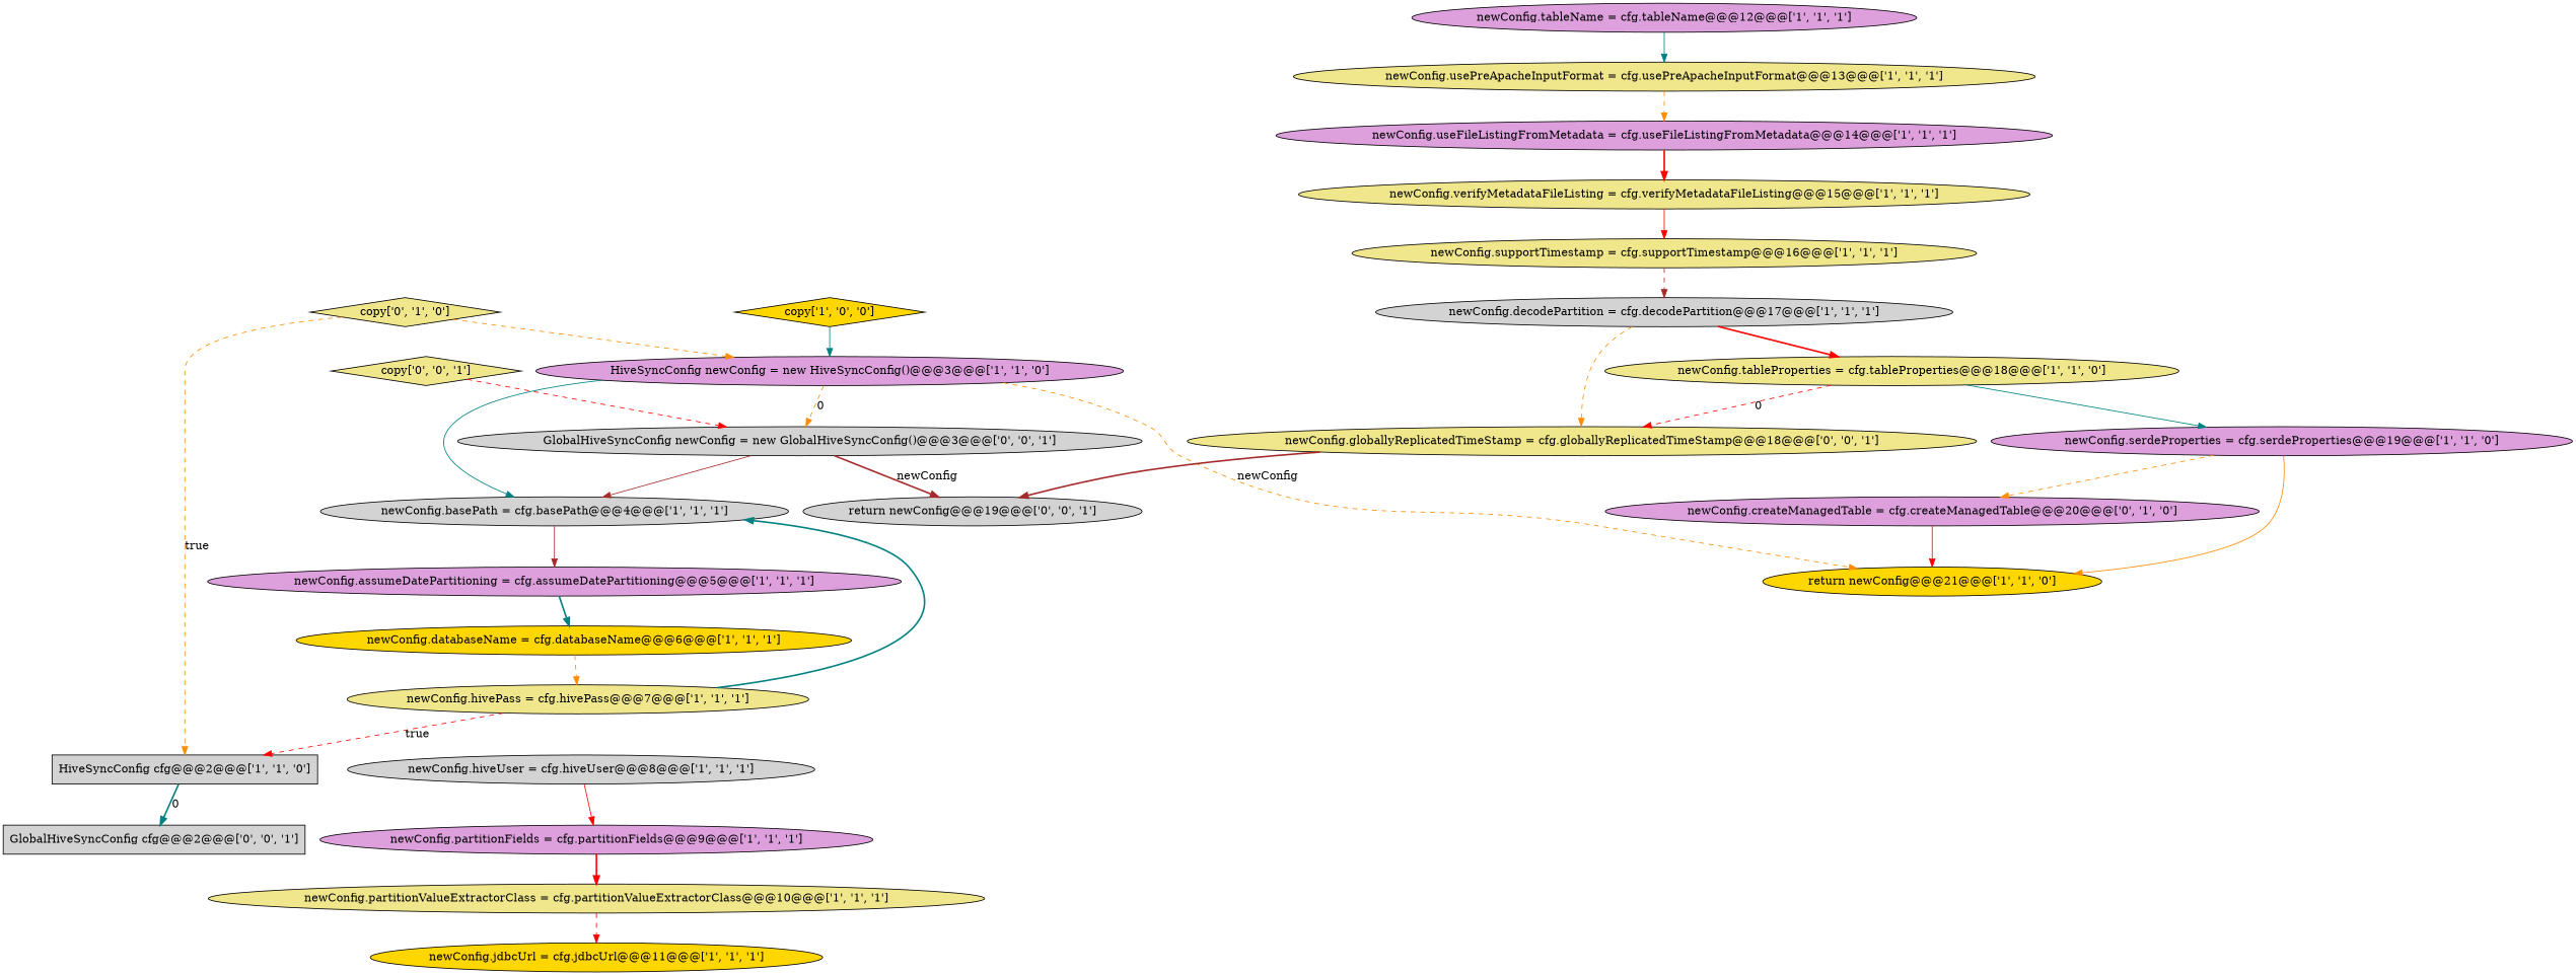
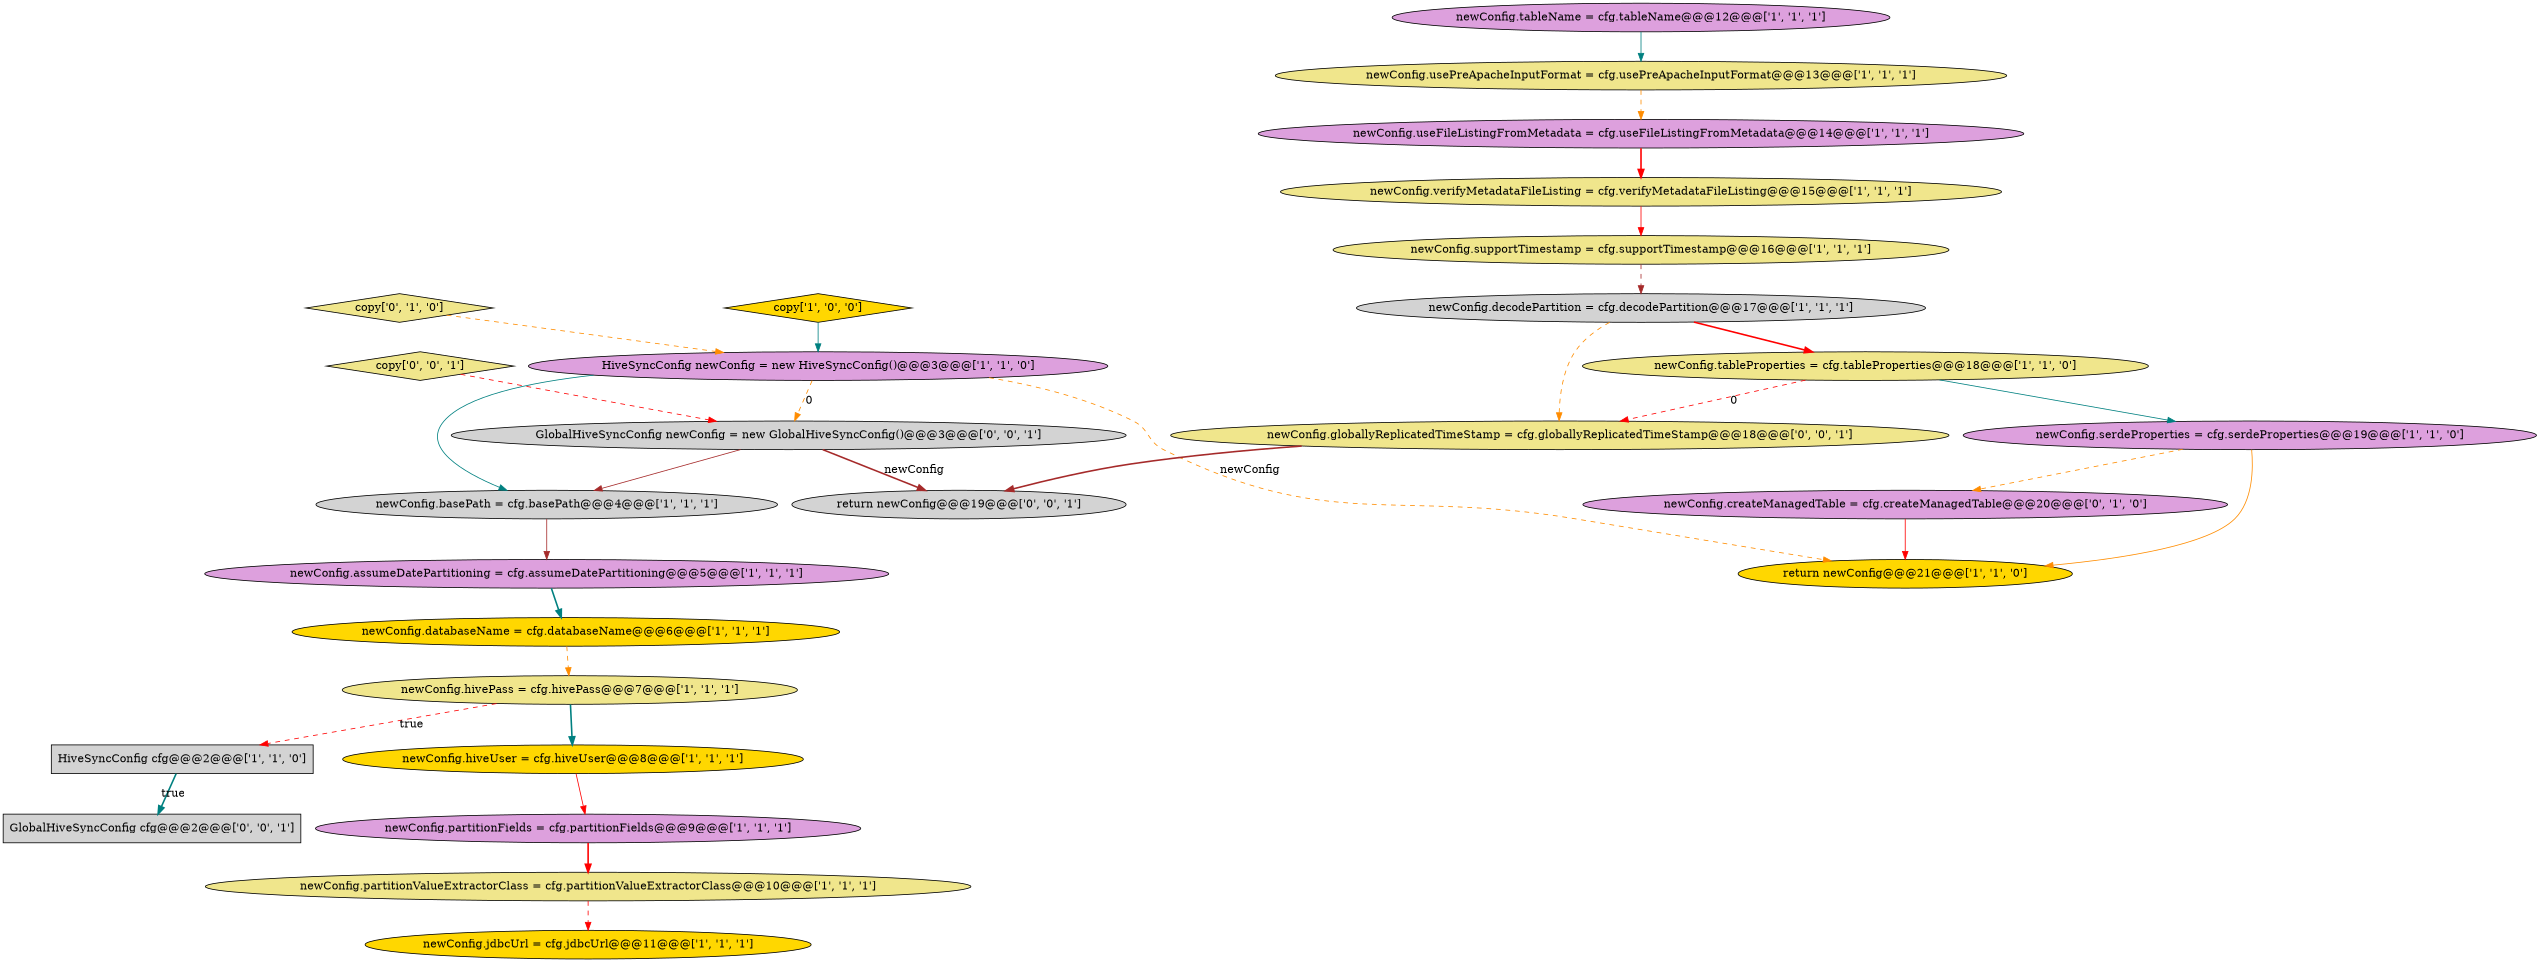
  digraph {
    node [fillcolor=khaki shape=ellipse style=filled]
    edge [color=red style=dashed]
    n1 [label="newConfig.verifyMetadataFileListing = cfg.verifyMetadataFileListing@@@15@@@['1', '1', '1']"]
    n2 [label="newConfig.supportTimestamp = cfg.supportTimestamp@@@16@@@['1', '1', '1']"]
    n3 [fillcolor=lightgrey label="newConfig.decodePartition = cfg.decodePartition@@@17@@@['1', '1', '1']"]
    n4 [fillcolor=lightgrey label="newConfig.basePath = cfg.basePath@@@4@@@['1', '1', '1']"]
    n5 [fillcolor=plum label="newConfig.assumeDatePartitioning = cfg.assumeDatePartitioning@@@5@@@['1', '1', '1']"]
    n6 [fillcolor=gold label="newConfig.databaseName = cfg.databaseName@@@6@@@['1', '1', '1']"]
    n7 [label="copy['0', '0', '1']" shape=diamond]
    n8 [fillcolor=lightgrey label="GlobalHiveSyncConfig newConfig = new GlobalHiveSyncConfig()@@@3@@@['0', '0', '1']"]
    n9 [fillcolor=lightgrey label="return newConfig@@@19@@@['0', '0', '1']"]
    n10 [fillcolor=lightgrey label="GlobalHiveSyncConfig cfg@@@2@@@['0', '0', '1']" shape=box]
    n11 [fillcolor=gold label="newConfig.jdbcUrl = cfg.jdbcUrl@@@11@@@['1', '1', '1']"]
    n12 [fillcolor=plum label="newConfig.tableName = cfg.tableName@@@12@@@['1', '1', '1']"]
    n13 [label="newConfig.usePreApacheInputFormat = cfg.usePreApacheInputFormat@@@13@@@['1', '1', '1']"]
-   n14 [fillcolor=lightgrey label="newConfig.hiveUser = cfg.hiveUser@@@8@@@['1', '1', '1']"]
+   n14 [fillcolor=gold label="newConfig.hiveUser = cfg.hiveUser@@@8@@@['1', '1', '1']"]
    n15 [fillcolor=plum label="newConfig.partitionFields = cfg.partitionFields@@@9@@@['1', '1', '1']"]
    n16 [label="newConfig.partitionValueExtractorClass = cfg.partitionValueExtractorClass@@@10@@@['1', '1', '1']"]
    n17 [fillcolor=plum label="newConfig.useFileListingFromMetadata = cfg.useFileListingFromMetadata@@@14@@@['1', '1', '1']"]
    n18 [label="copy['0', '1', '0']" shape=diamond]
    n19 [fillcolor=lightgrey label="HiveSyncConfig cfg@@@2@@@['1', '1', '0']" shape=box]
    n20 [fillcolor=plum label="HiveSyncConfig newConfig = new HiveSyncConfig()@@@3@@@['1', '1', '0']"]
    n21 [fillcolor=gold label="return newConfig@@@21@@@['1', '1', '0']"]
    n22 [fillcolor=plum label="newConfig.serdeProperties = cfg.serdeProperties@@@19@@@['1', '1', '0']"]
    n23 [fillcolor=plum label="newConfig.createManagedTable = cfg.createManagedTable@@@20@@@['0', '1', '0']"]
    n24 [label="newConfig.globallyReplicatedTimeStamp = cfg.globallyReplicatedTimeStamp@@@18@@@['0', '0', '1']"]
    n25 [label="newConfig.tableProperties = cfg.tableProperties@@@18@@@['1', '1', '0']"]
    n26 [label="newConfig.hivePass = cfg.hivePass@@@7@@@['1', '1', '1']"]
    n27 [fillcolor=gold label="copy['1', '0', '0']" shape=diamond]
    n1 -> n2 [style=solid]
    n2 -> n3 [color=brown]
    n3 -> n24 [color=darkorange]
    n3 -> n25 [style=bold]
    n4 -> n5 [color=brown style=solid]
    n5 -> n6 [color=teal style=bold]
    n6 -> n26 [color=darkorange]
    n7 -> n8
    n8 -> n4 [color=brown style=solid]
    n8 -> n9 [color=brown label=newConfig style=bold]
    n12 -> n13 [color=teal style=solid]
    n13 -> n17 [color=darkorange]
    n14 -> n15 [style=solid]
    n15 -> n16 [style=bold]
    n16 -> n11
    n17 -> n1 [style=bold]
-   n18 -> n19 [color=darkorange label=true]
    n18 -> n20 [color=darkorange]
-   n19 -> n10 [color=teal label=0 style=bold]
+   n19 -> n10 [color=teal label=true style=bold]
    n20 -> n4 [color=teal style=solid]
    n20 -> n8 [color=darkorange label=0]
    n20 -> n21 [color=darkorange label=newConfig]
    n22 -> n21 [color=darkorange style=solid]
    n22 -> n23 [color=darkorange]
    n23 -> n21 [style=solid]
    n24 -> n9 [color=brown style=bold]
    n25 -> n22 [color=teal style=solid]
    n25 -> n24 [label=0]
-   n26 -> n4 [color=teal style=bold]
+   n26 -> n14 [color=teal style=bold]
    n26 -> n19 [label=true]
    n27 -> n20 [color=teal style=solid]
  }
